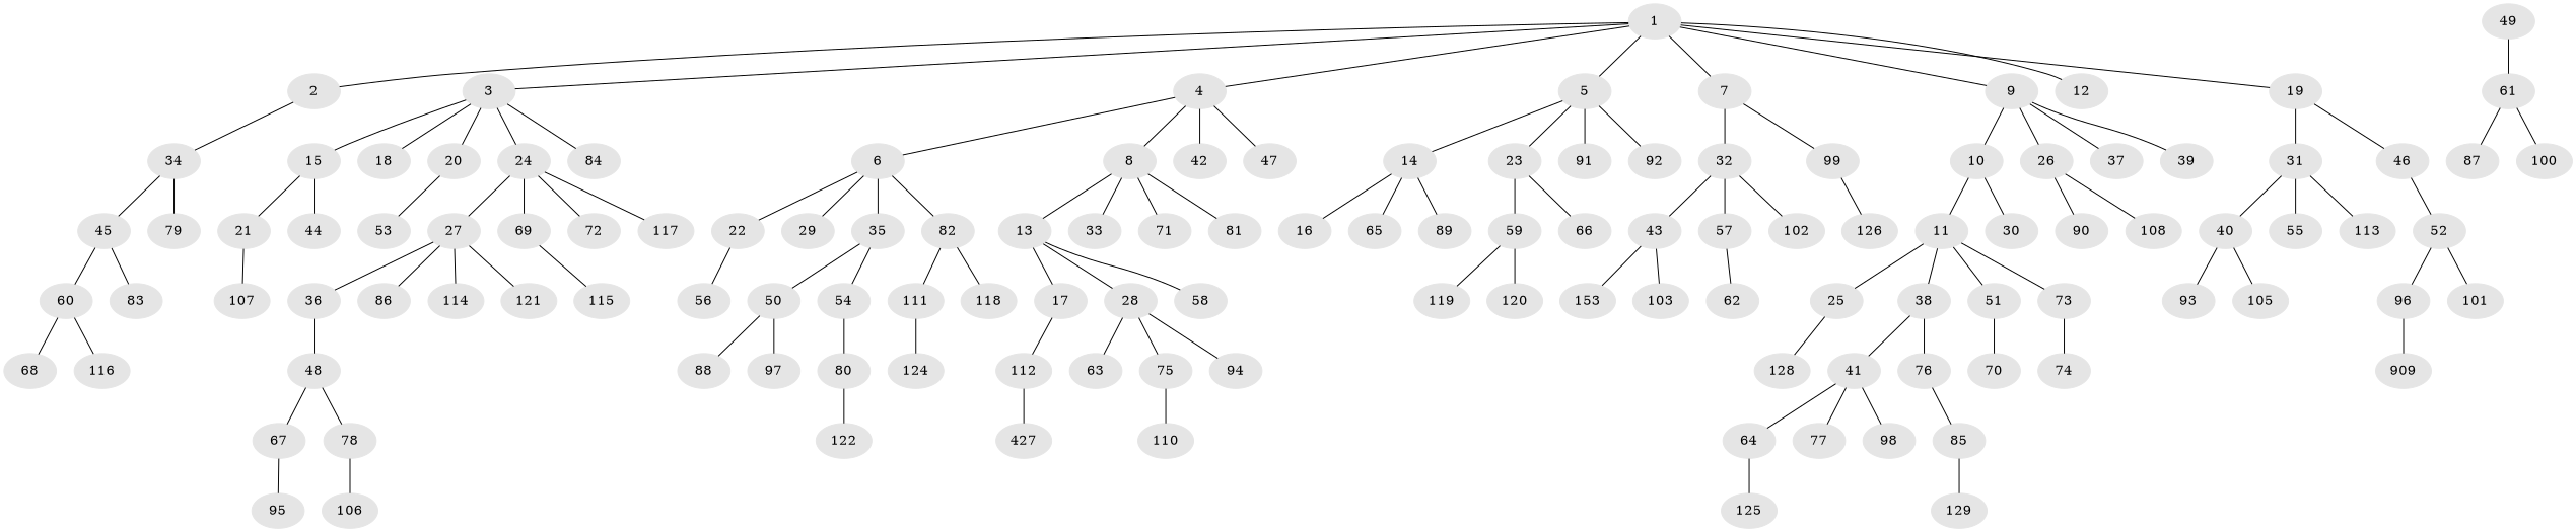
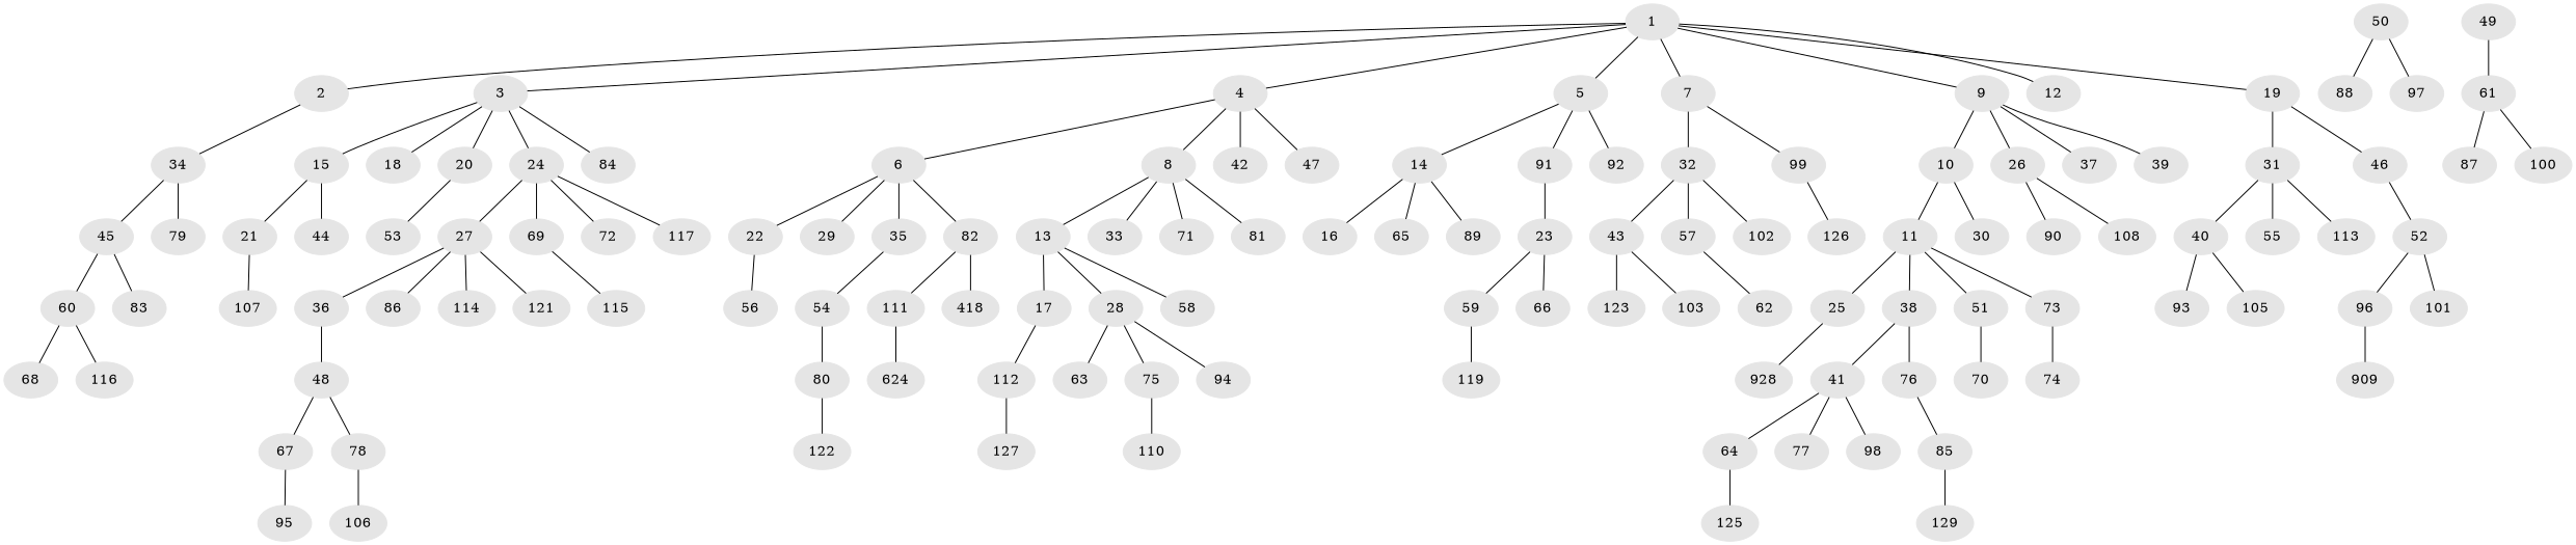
  graph {
    node [color=gray90 style=filled]
    1
    2
    3
    4
    5
    7
    9
    12
    19
    34
    15
    18
    20
    24
    84
    6
    8
    42
    47
    14
    23
    91
    92
    32
    99
    10
    26
    37
    39
    31
    46
    45
    79
    21
    44
    53
    27
    69
    72
    117
    22
    29
    35
    82
    13
    33
    71
    81
    16
    65
    89
    59
    66
    56
    50
    54
    111
-   118
+   118 [label=418]
    43
    57
    102
    126
    17
    28
    58
    11
    30
    90
    108
    25
    38
    51
    73
-   128
+   128 [label=928]
    41
    76
    70
    74
    112
    63
    75
    94
    107
-   127 [label=427]
+   127
    40
    55
    113
    52
    119
-   120
    36
    86
    114
    121
    115
    48
    110
    93
    105
-   123 [label=153]
+   123
    103
    62
    60
    83
    88
    97
    80
    67
    78
    64
    77
    98
    85
    125
    49
    61
    68
    116
    96
    101
    95
    106
    87
    100
    n125 [label=909]
    122
    129
-   124
+   124 [label=624]
    1 -- 2
    1 -- 3
    1 -- 4
    1 -- 5
    1 -- 7
    1 -- 9
    1 -- 12
    1 -- 19
    2 -- 34
    3 -- 15
    3 -- 18
    3 -- 20
    3 -- 24
    3 -- 84
    4 -- 6
    4 -- 8
    4 -- 42
    4 -- 47
    5 -- 14
-   5 -- 23
+   91 -- 23
    5 -- 91
    5 -- 92
    7 -- 32
    7 -- 99
    9 -- 10
    9 -- 26
    9 -- 37
    9 -- 39
    19 -- 31
    19 -- 46
    34 -- 45
    34 -- 79
    15 -- 21
    15 -- 44
    20 -- 53
    24 -- 27
    24 -- 69
    24 -- 72
    24 -- 117
    6 -- 22
    6 -- 29
    6 -- 35
    6 -- 82
    8 -- 13
    8 -- 33
    8 -- 71
    8 -- 81
    14 -- 16
    14 -- 65
    14 -- 89
    23 -- 59
    23 -- 66
    32 -- 43
    32 -- 57
    32 -- 102
    99 -- 126
    10 -- 11
    10 -- 30
    26 -- 90
    26 -- 108
    31 -- 40
    31 -- 55
    31 -- 113
    46 -- 52
    45 -- 60
    45 -- 83
    21 -- 107
    27 -- 36
    27 -- 86
    27 -- 114
    27 -- 121
    69 -- 115
    22 -- 56
-   35 -- 50
    35 -- 54
    82 -- 111
    82 -- 118
    13 -- 17
    13 -- 28
    13 -- 58
    59 -- 119
-   59 -- 120
    50 -- 88
    50 -- 97
    54 -- 80
    111 -- 124
    43 -- 123
    43 -- 103
    57 -- 62
    17 -- 112
    28 -- 63
    28 -- 75
    28 -- 94
    11 -- 25
    11 -- 38
    11 -- 51
    11 -- 73
    25 -- 128
    38 -- 41
    38 -- 76
    51 -- 70
    73 -- 74
    41 -- 64
    41 -- 77
    41 -- 98
    76 -- 85
    112 -- 127
    75 -- 110
    40 -- 93
    40 -- 105
    52 -- 96
    52 -- 101
    36 -- 48
    48 -- 67
    48 -- 78
    60 -- 68
    60 -- 116
    80 -- 122
    67 -- 95
    78 -- 106
    64 -- 125
    85 -- 129
    49 -- 61
    61 -- 87
    61 -- 100
    96 -- n125
  }
